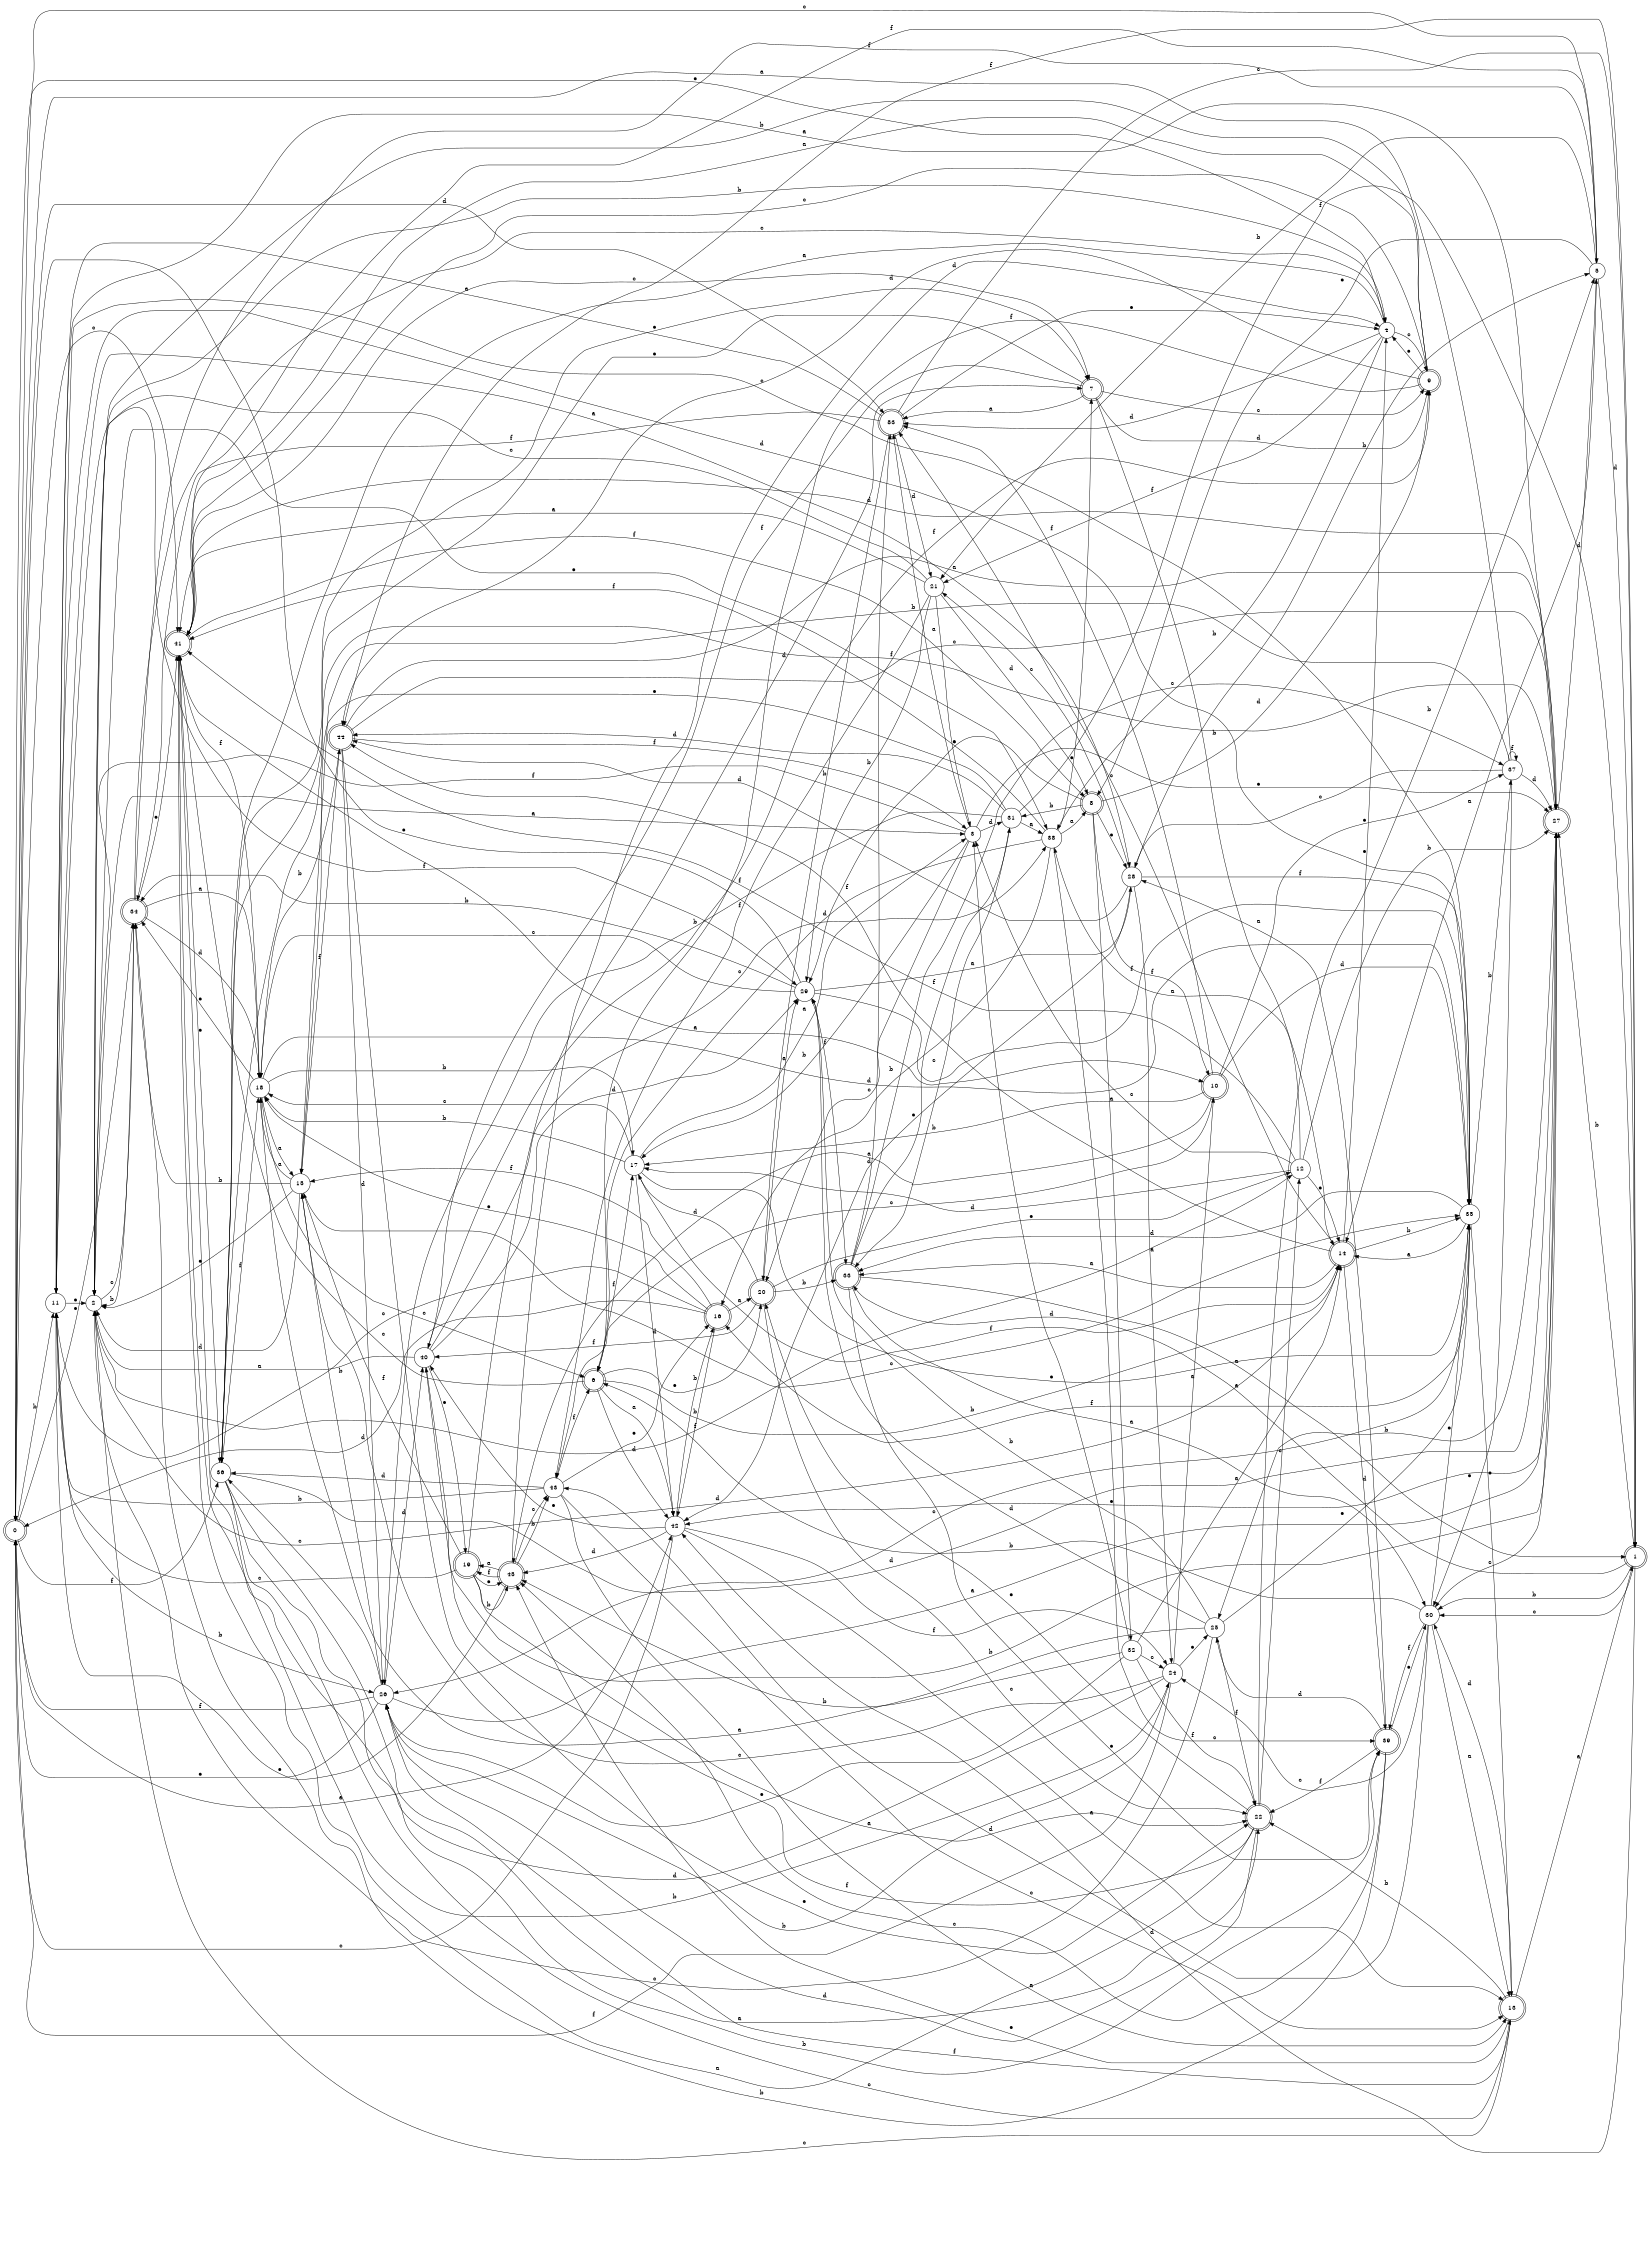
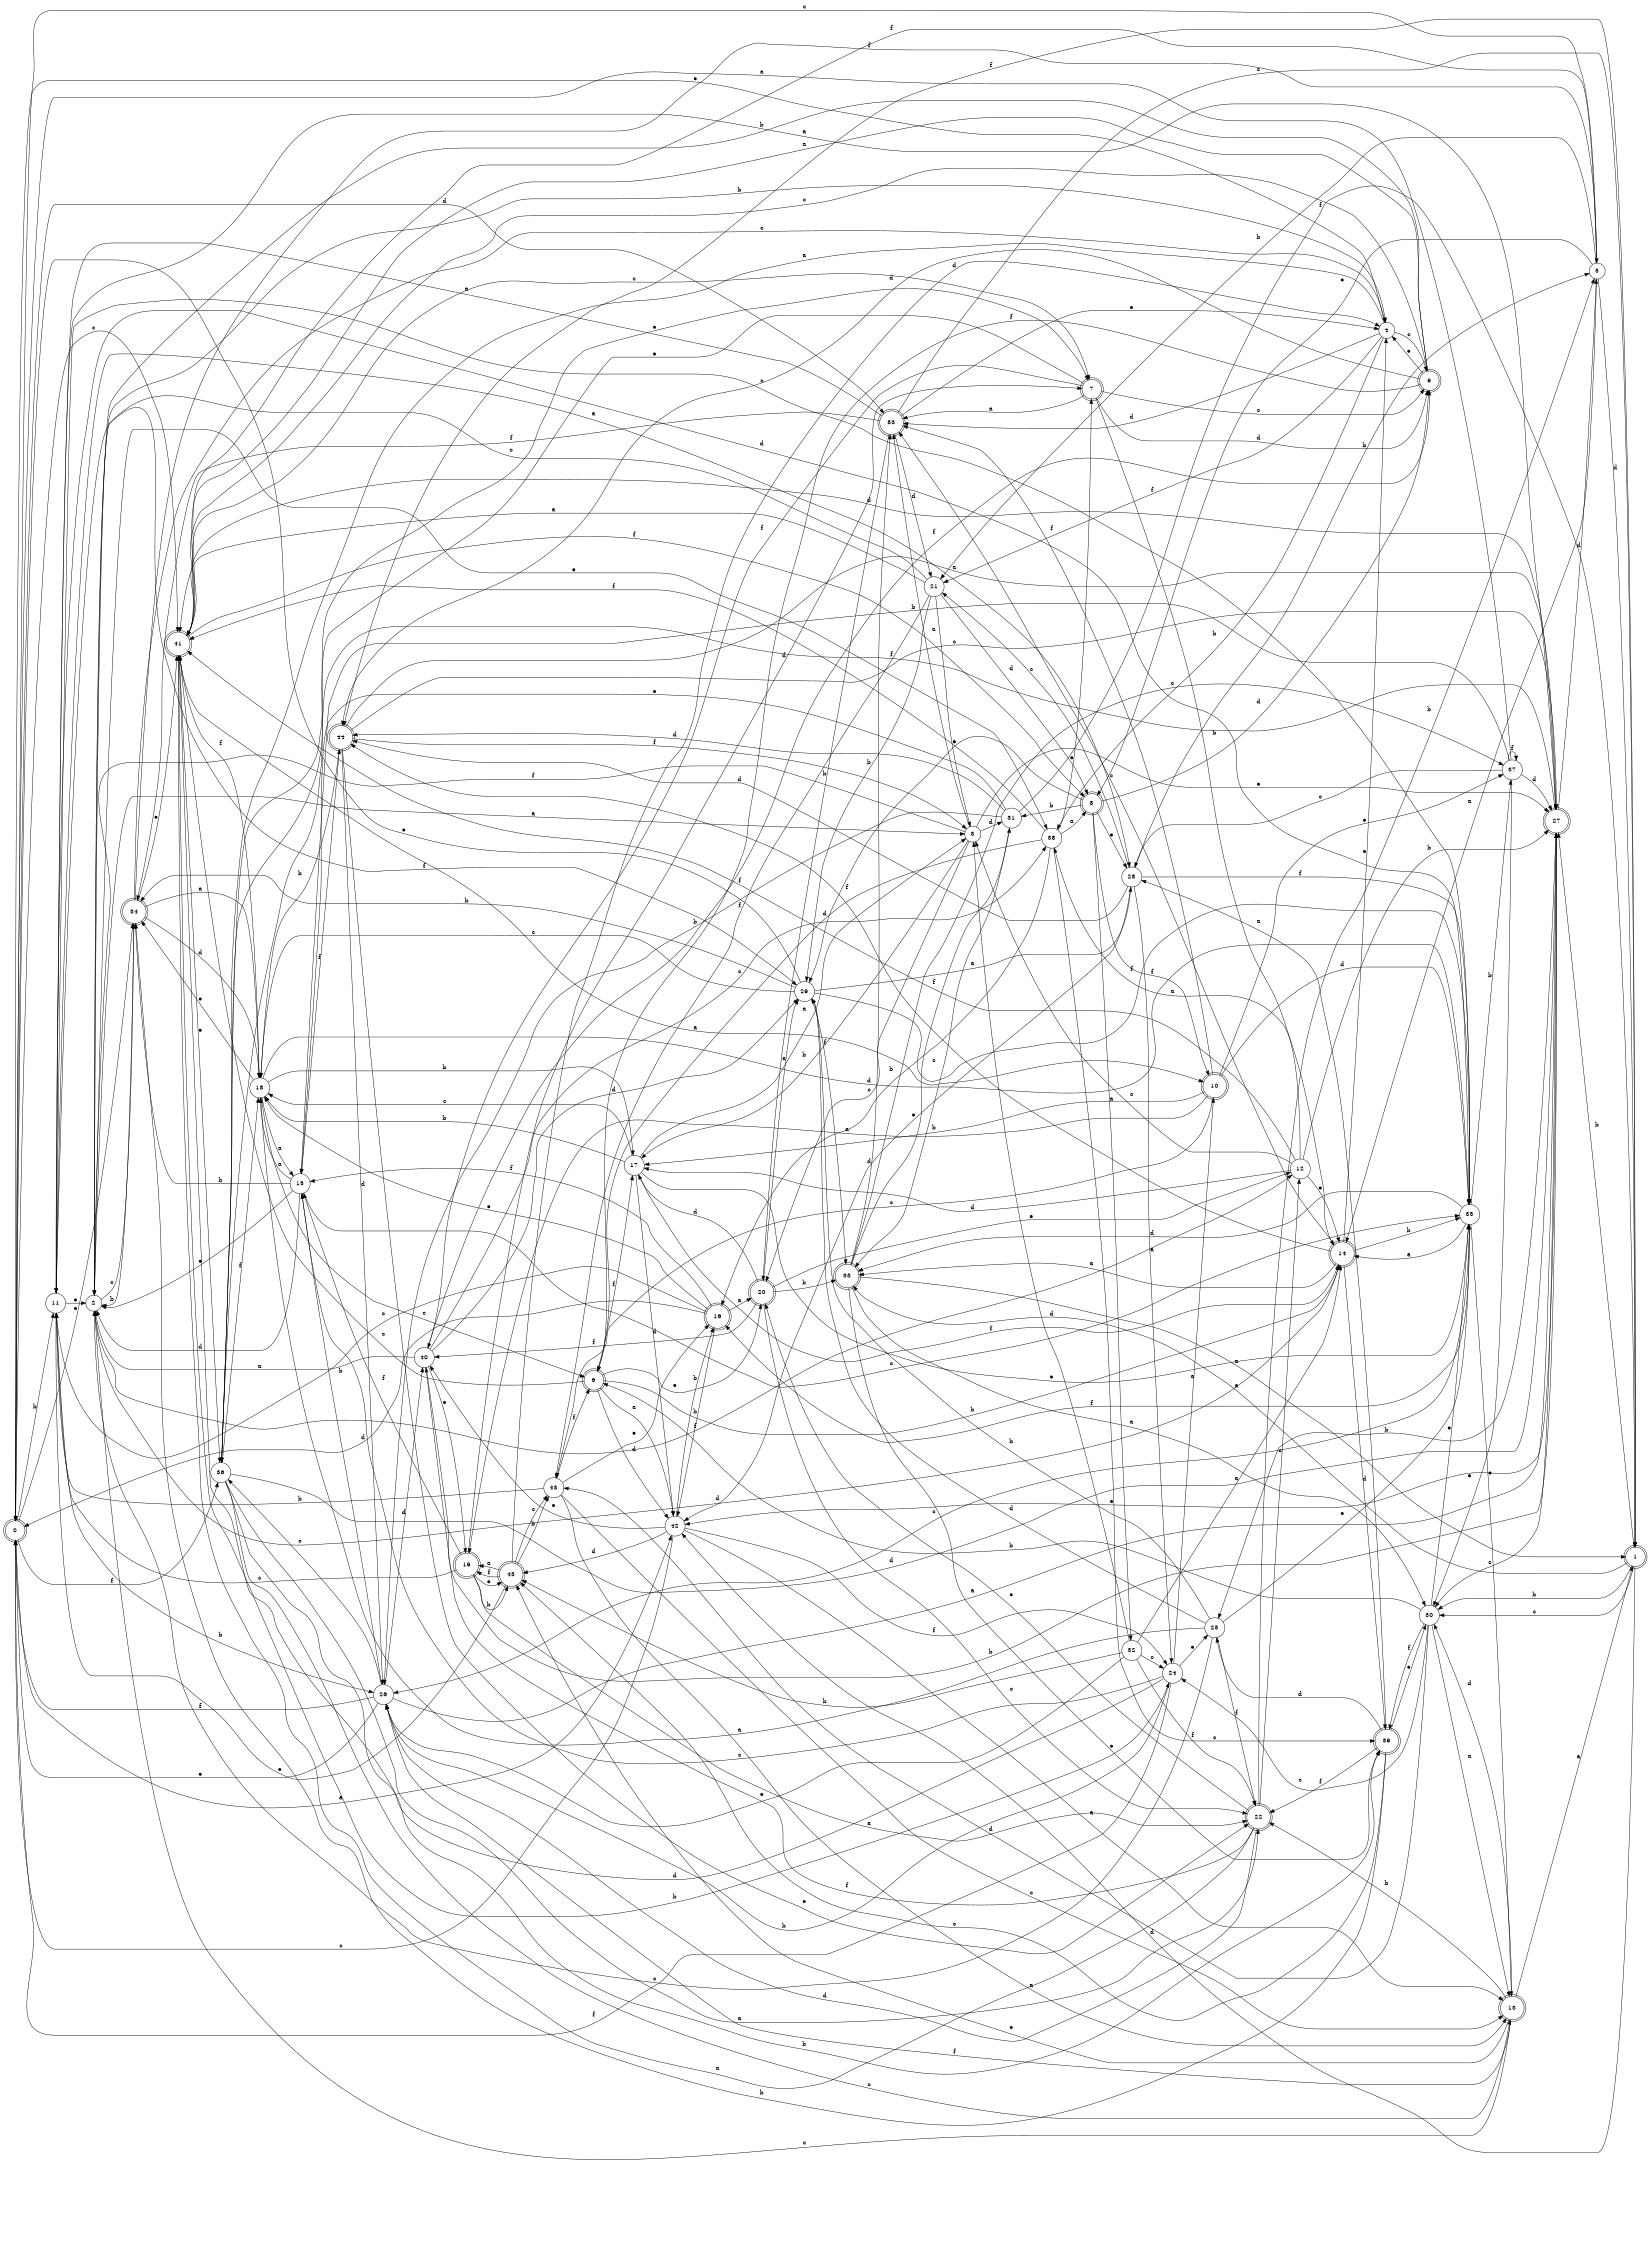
  digraph {
    rankdir=LR
    node [color=black fillcolor=white shape=circle style=filled]
    n1 [label=0 shape=doublecircle style="rounded,filled"]
    n2 [label=11]
    n3 [label=83 shape=doublecircle style="rounded,filled"]
    n4 [label=34 shape=doublecircle style="rounded,filled"]
    n5 [label=36]
    n6 [label=41 shape=doublecircle style="rounded,filled"]
    n7 [label=42]
    n8 [label=2]
    n9 [label=28]
    n10 [label=29]
    n11 [label=35]
    n12 [label=26]
    n13 [label=1 shape=doublecircle style="rounded,filled"]
    n14 [label=4]
    n15 [label=20 shape=doublecircle style="rounded,filled"]
    n16 [label=21]
    n17 [label=5]
    n18 [label=18]
    n19 [label=27 shape=doublecircle style="rounded,filled"]
    n20 [label=7 shape=doublecircle style="rounded,filled"]
    n21 [label=13 shape=doublecircle style="rounded,filled"]
    n22 [label=22 shape=doublecircle style="rounded,filled"]
    n23 [label=39 shape=doublecircle style="rounded,filled"]
    n24 [label=8 shape=doublecircle style="rounded,filled"]
    n25 [label=10 shape=doublecircle style="rounded,filled"]
    n26 [label=24]
    n27 [label=40]
    n28 [label=45 shape=doublecircle style="rounded,filled"]
    n29 [label=16 shape=doublecircle style="rounded,filled"]
    n30 [label=30]
    n31 [label=33 shape=doublecircle style="rounded,filled"]
    n32 [label=44 shape=doublecircle style="rounded,filled"]
    n33 [label=25]
    n34 [label=6 shape=doublecircle style="rounded,filled"]
    n35 [label=43]
    n36 [label=31]
    n37 [label=37]
    n38 [label=3]
    n39 [label=12]
    n40 [label=14 shape=doublecircle style="rounded,filled"]
    n41 [label=38]
    n42 [label=17]
    n43 [label=9 shape=doublecircle style="rounded,filled"]
    n44 [label=15]
    n45 [label=32]
    n46 [label=19 shape=doublecircle style="rounded,filled"]
    n1 -> n2 [label=b]
    n1 -> n3 [label=d]
    n1 -> n4 [label=e]
    n1 -> n5 [label=f]
    n1 -> n6 [label=c]
    n1 -> n7 [label=a]
    n2 -> n8 [label=e]
    n2 -> n9 [label=a]
    n2 -> n10 [label=f]
    n2 -> n11 [label=c]
    n2 -> n11 [label=d]
    n2 -> n12 [label=b]
    n3 -> n2 [label=a]
    n3 -> n4 [label=f]
    n3 -> n13 [label=c]
    n3 -> n14 [label=e]
    n3 -> n15 [label=b]
    n3 -> n16 [label=d]
    n4 -> n6 [label=e]
    n4 -> n8 [label=b]
    n4 -> n14 [label=c]
    n4 -> n17 [label=f]
    n4 -> n18 [label=a]
    n4 -> n18 [label=d]
    n5 -> n18 [label=f]
    n5 -> n19 [label=d]
    n5 -> n20 [label=e]
    n5 -> n21 [label=c]
    n5 -> n22 [label=a]
    n5 -> n23 [label=b]
    n6 -> n5 [label=e]
    n6 -> n19 [label=d]
    n6 -> n20 [label=c]
    n6 -> n24 [label=f]
    n6 -> n25 [label=a]
    n6 -> n26 [label=b]
    n7 -> n1 [label=c]
    n7 -> n21 [label=a]
    n7 -> n26 [label=f]
    n7 -> n27 [label=e]
    n7 -> n28 [label=d]
    n7 -> n29 [label=b]
    n8 -> n4 [label=c]
    n8 -> n14 [label=b]
    n8 -> n38 [label=a]
    n8 -> n39 [label=f]
    n8 -> n40 [label=d]
    n8 -> n41 [label=e]
    n9 -> n7 [label=e]
    n9 -> n11 [label=f]
    n9 -> n16 [label=c]
    n9 -> n17 [label=b]
    n9 -> n26 [label=a]
    n9 -> n32 [label=d]
    n10 -> n1 [label=e]
    n10 -> n4 [label=b]
    n10 -> n9 [label=a]
    n10 -> n11 [label=f]
    n10 -> n18 [label=c]
    n10 -> n31 [label=f]
    n11 -> n12 [label=c]
    n11 -> n21 [label=e]
    n11 -> n29 [label=f]
    n11 -> n31 [label=d]
    n11 -> n37 [label=b]
    n11 -> n40 [label=a]
    n12 -> n1 [label=e]
    n12 -> n1 [label=f]
    n12 -> n5 [label=c]
    n12 -> n19 [label=a]
    n12 -> n27 [label=d]
    n12 -> n44 [label=b]
    n13 -> n7 [label=d]
    n13 -> n19 [label=b]
    n13 -> n30 [label=b]
    n13 -> n30 [label=c]
    n13 -> n31 [label=a]
    n13 -> n32 [label=f]
    n14 -> n1 [label=e]
    n14 -> n3 [label=d]
    n14 -> n5 [label=a]
    n14 -> n16 [label=f]
    n14 -> n41 [label=b]
    n14 -> n43 [label=c]
    n15 -> n10 [label=a]
    n15 -> n22 [label=c]
    n15 -> n27 [label=f]
    n15 -> n31 [label=b]
    n15 -> n39 [label=e]
    n15 -> n42 [label=d]
    n16 -> n6 [label=a]
    n16 -> n8 [label=c]
    n16 -> n10 [label=b]
    n16 -> n24 [label=d]
    n16 -> n35 [label=f]
    n16 -> n38 [label=e]
    n17 -> n1 [label=c]
    n17 -> n6 [label=f]
    n17 -> n13 [label=d]
    n17 -> n16 [label=b]
    n17 -> n24 [label=e]
    n17 -> n40 [label=a]
    n18 -> n4 [label=e]
    n18 -> n6 [label=f]
    n18 -> n11 [label=d]
    n18 -> n34 [label=c]
    n18 -> n42 [label=b]
    n18 -> n44 [label=a]
    n19 -> n2 [label=a]
    n19 -> n5 [label=f]
    n19 -> n7 [label=e]
    n19 -> n17 [label=d]
    n19 -> n30 [label=c]
    n19 -> n33 [label=b]
    n20 -> n3 [label=a]
    n20 -> n5 [label=e]
    n20 -> n27 [label=f]
    n20 -> n40 [label=b]
    n20 -> n43 [label=c]
    n20 -> n43 [label=d]
    n21 -> n8 [label=c]
    n21 -> n12 [label=f]
    n21 -> n13 [label=a]
    n21 -> n22 [label=b]
    n21 -> n28 [label=e]
    n21 -> n30 [label=d]
    n22 -> n6 [label=a]
    n22 -> n12 [label=d]
    n22 -> n15 [label=e]
    n22 -> n17 [label=b]
    n22 -> n27 [label=f]
    n22 -> n39 [label=c]
    n23 -> n4 [label=b]
    n23 -> n9 [label=a]
    n23 -> n22 [label=f]
    n23 -> n28 [label=c]
    n23 -> n30 [label=e]
    n23 -> n33 [label=d]
    n24 -> n9 [label=e]
    n24 -> n10 [label=c]
    n24 -> n25 [label=f]
    n24 -> n36 [label=b]
    n24 -> n43 [label=d]
    n24 -> n45 [label=a]
    n25 -> n3 [label=f]
    n25 -> n11 [label=d]
-   n25 -> n28 [label=a]
+   n25 -> n46 [label=a]
    n25 -> n35 [label=c]
    n25 -> n37 [label=e]
    n25 -> n42 [label=b]
    n26 -> n1 [label=f]
    n26 -> n6 [label=d]
    n26 -> n12 [label=b]
    n26 -> n25 [label=a]
    n26 -> n33 [label=e]
    n26 -> n44 [label=c]
    n27 -> n8 [label=a]
    n27 -> n10 [label=d]
    n27 -> n19 [label=b]
    n27 -> n41 [label=c]
    n27 -> n43 [label=f]
    n27 -> n46 [label=e]
    n28 -> n2 [label=e]
    n28 -> n14 [label=d]
    n28 -> n35 [label=b]
    n28 -> n35 [label=c]
    n28 -> n46 [label=a]
    n28 -> n46 [label=f]
    n29 -> n1 [label=d]
    n29 -> n2 [label=c]
    n29 -> n7 [label=b]
    n29 -> n15 [label=a]
    n29 -> n18 [label=e]
    n29 -> n44 [label=f]
    n30 -> n11 [label=e]
    n30 -> n21 [label=a]
    n30 -> n23 [label=f]
    n30 -> n26 [label=c]
    n30 -> n34 [label=b]
    n30 -> n35 [label=d]
    n31 -> n3 [label=d]
    n31 -> n13 [label=a]
    n31 -> n23 [label=e]
    n31 -> n30 [label=a]
    n31 -> n36 [label=f]
    n31 -> n37 [label=c]
    n32 -> n12 [label=d]
    n32 -> n18 [label=b]
    n32 -> n19 [label=a]
    n32 -> n19 [label=c]
    n32 -> n22 [label=e]
    n32 -> n38 [label=f]
    n33 -> n8 [label=c]
    n33 -> n10 [label=b]
    n33 -> n10 [label=d]
    n33 -> n11 [label=e]
    n33 -> n18 [label=a]
    n33 -> n22 [label=f]
    n34 -> n6 [label=c]
    n34 -> n7 [label=a]
    n34 -> n7 [label=d]
    n34 -> n15 [label=e]
    n34 -> n40 [label=b]
    n34 -> n42 [label=f]
    n35 -> n2 [label=b]
-   n35 -> n5 [label=d]
    n35 -> n21 [label=a]
    n35 -> n21 [label=c]
    n35 -> n29 [label=e]
    n35 -> n34 [label=f]
    n36 -> n12 [label=b]
    n36 -> n13 [label=f]
    n36 -> n31 [label=c]
    n36 -> n32 [label=d]
-   n36 -> n41 [label=a]
    n36 -> n44 [label=e]
    n37 -> n1 [label=a]
    n37 -> n9 [label=c]
    n37 -> n19 [label=d]
    n37 -> n30 [label=e]
    n37 -> n37 [label=f]
    n37 -> n44 [label=b]
    n38 -> n3 [label=a]
    n38 -> n8 [label=f]
    n38 -> n15 [label=c]
    n38 -> n19 [label=e]
    n38 -> n36 [label=d]
    n38 -> n42 [label=b]
    n39 -> n6 [label=f]
    n39 -> n19 [label=b]
    n39 -> n38 [label=c]
    n39 -> n40 [label=e]
    n39 -> n41 [label=a]
    n39 -> n42 [label=d]
    n40 -> n3 [label=c]
    n40 -> n11 [label=b]
    n40 -> n14 [label=e]
    n40 -> n23 [label=d]
    n40 -> n31 [label=a]
    n40 -> n32 [label=f]
    n41 -> n6 [label=f]
    n41 -> n20 [label=e]
    n41 -> n23 [label=c]
    n41 -> n24 [label=a]
    n41 -> n29 [label=b]
    n41 -> n34 [label=d]
    n42 -> n7 [label=d]
    n42 -> n11 [label=e]
    n42 -> n18 [label=b]
    n42 -> n18 [label=c]
    n42 -> n38 [label=a]
    n42 -> n40 [label=f]
    n43 -> n6 [label=a]
    n43 -> n6 [label=c]
    n43 -> n8 [label=b]
    n43 -> n14 [label=e]
    n43 -> n32 [label=d]
    n43 -> n34 [label=f]
    n44 -> n4 [label=b]
    n44 -> n8 [label=d]
    n44 -> n8 [label=e]
    n44 -> n11 [label=c]
    n44 -> n18 [label=a]
    n44 -> n32 [label=f]
    n45 -> n12 [label=e]
    n45 -> n22 [label=f]
    n45 -> n26 [label=c]
    n45 -> n28 [label=b]
    n45 -> n38 [label=d]
    n45 -> n40 [label=a]
    n46 -> n2 [label=c]
    n46 -> n20 [label=d]
    n46 -> n22 [label=a]
    n46 -> n28 [label=b]
    n46 -> n28 [label=e]
    n46 -> n44 [label=f]
  }
